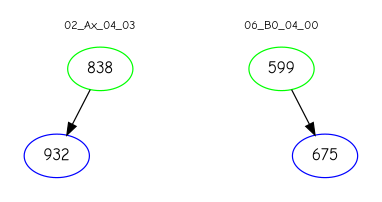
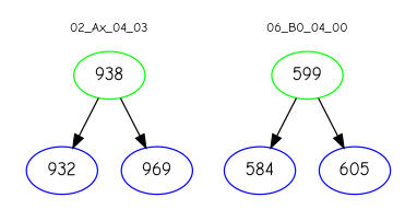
  digraph {
    fontname="Comic Neue"
    node [color=blue fontname="Comic Neue"]
    edge [color=black fontname="Comic Neue"]
-   n1 [color=green label=838]
+   n1 [color=green label=938]
    n2 [label=932]
+   n3 [label=969]
    n4 [color=green label=599]
-   n6 [label=675]
+   n5 [label=584]
+   n6 [label=605]
    subgraph cluster_1 {
      color=white
      fontsize=10
      label="02_Ax_04_03"
      n1
      n2
+     n3
    }
    subgraph cluster_2 {
      color=white
      fontsize=10
      label="06_B0_04_00"
      n4
+     n5
      n6
    }
    n1 -> n2
+   n1 -> n3
+   n4 -> n5
    n4 -> n6
  }
